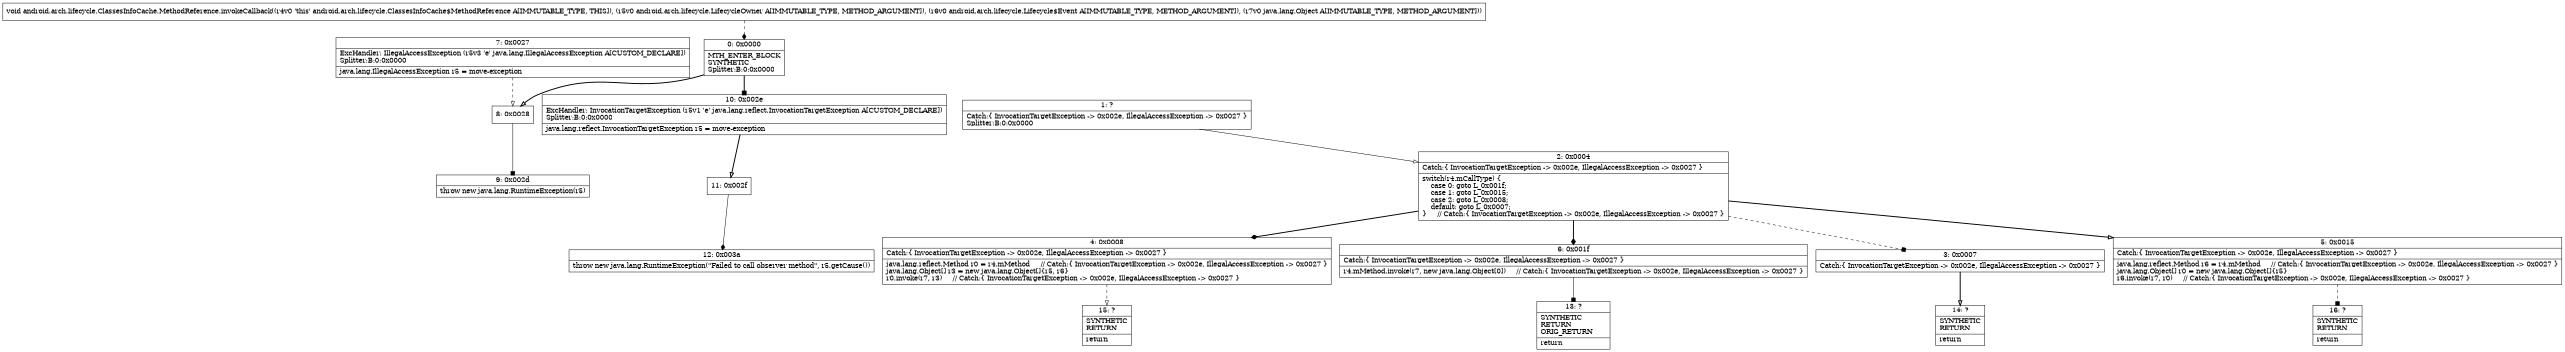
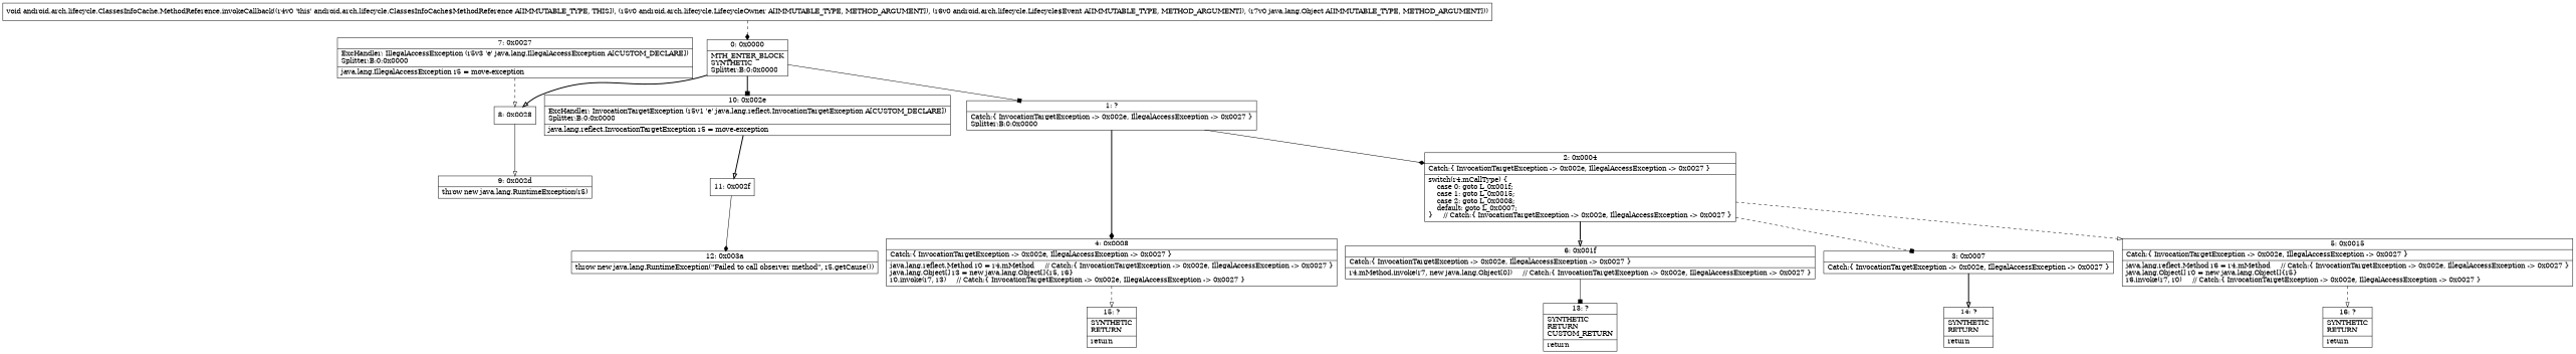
  digraph {
    node [shape=record]
    edge [arrowhead=onormal style=bold]
    n1 [label="{0\:\ 0x0000|MTH_ENTER_BLOCK\lSYNTHETIC\lSplitter:B:0:0x0000\l}"]
    n2 [label="{1\:\ ?|Catch:\{ InvocationTargetException \-\> 0x002e, IllegalAccessException \-\> 0x0027 \}\lSplitter:B:0:0x0000\l}"]
    n3 [label="{10\:\ 0x002e|ExcHandler: InvocationTargetException (r5v1 'e' java.lang.reflect.InvocationTargetException A[CUSTOM_DECLARE])\lSplitter:B:0:0x0000\l|java.lang.reflect.InvocationTargetException r5 = move\-exception\l}"]
    n4 [label="{8\:\ 0x0028}"]
    n5 [label="{2\:\ 0x0004|Catch:\{ InvocationTargetException \-\> 0x002e, IllegalAccessException \-\> 0x0027 \}\l|switch(r4.mCallType) \{\l    case 0: goto L_0x001f;\l    case 1: goto L_0x0015;\l    case 2: goto L_0x0008;\l    default: goto L_0x0007;\l\}     \/\/ Catch:\{ InvocationTargetException \-\> 0x002e, IllegalAccessException \-\> 0x0027 \}\l}"]
    n6 [label="{7\:\ 0x0027|ExcHandler: IllegalAccessException (r5v3 'e' java.lang.IllegalAccessException A[CUSTOM_DECLARE])\lSplitter:B:0:0x0000\l|java.lang.IllegalAccessException r5 = move\-exception\l}"]
    n7 [label="{11\:\ 0x002f}"]
    n8 [label="{3\:\ 0x0007|Catch:\{ InvocationTargetException \-\> 0x002e, IllegalAccessException \-\> 0x0027 \}\l}"]
    n9 [label="{4\:\ 0x0008|Catch:\{ InvocationTargetException \-\> 0x002e, IllegalAccessException \-\> 0x0027 \}\l|java.lang.reflect.Method r0 = r4.mMethod     \/\/ Catch:\{ InvocationTargetException \-\> 0x002e, IllegalAccessException \-\> 0x0027 \}\ljava.lang.Object[] r3 = new java.lang.Object[]\{r5, r6\}\lr0.invoke(r7, r3)     \/\/ Catch:\{ InvocationTargetException \-\> 0x002e, IllegalAccessException \-\> 0x0027 \}\l}"]
    n10 [label="{5\:\ 0x0015|Catch:\{ InvocationTargetException \-\> 0x002e, IllegalAccessException \-\> 0x0027 \}\l|java.lang.reflect.Method r6 = r4.mMethod     \/\/ Catch:\{ InvocationTargetException \-\> 0x002e, IllegalAccessException \-\> 0x0027 \}\ljava.lang.Object[] r0 = new java.lang.Object[]\{r5\}\lr6.invoke(r7, r0)     \/\/ Catch:\{ InvocationTargetException \-\> 0x002e, IllegalAccessException \-\> 0x0027 \}\l}"]
    n11 [label="{6\:\ 0x001f|Catch:\{ InvocationTargetException \-\> 0x002e, IllegalAccessException \-\> 0x0027 \}\l|r4.mMethod.invoke(r7, new java.lang.Object[0])     \/\/ Catch:\{ InvocationTargetException \-\> 0x002e, IllegalAccessException \-\> 0x0027 \}\l}"]
    n12 [label="{14\:\ ?|SYNTHETIC\lRETURN\l|return\l}"]
    n13 [label="{15\:\ ?|SYNTHETIC\lRETURN\l|return\l}"]
    n14 [label="{16\:\ ?|SYNTHETIC\lRETURN\l|return\l}"]
-   n15 [label="{13\:\ ?|SYNTHETIC\lRETURN\lORIG_RETURN\l|return\l}"]
+   n15 [label="{13\:\ ?|SYNTHETIC\lRETURN\lCUSTOM_RETURN\l|return\l}"]
    n16 [label="{9\:\ 0x002d|throw new java.lang.RuntimeException(r5)\l}"]
    n17 [label="{12\:\ 0x003a|throw new java.lang.RuntimeException(\"Failed to call observer method\", r5.getCause())\l}"]
    n18 [label="{void android.arch.lifecycle.ClassesInfoCache.MethodReference.invokeCallback((r4v0 'this' android.arch.lifecycle.ClassesInfoCache$MethodReference A[IMMUTABLE_TYPE, THIS]), (r5v0 android.arch.lifecycle.LifecycleOwner A[IMMUTABLE_TYPE, METHOD_ARGUMENT]), (r6v0 android.arch.lifecycle.Lifecycle$Event A[IMMUTABLE_TYPE, METHOD_ARGUMENT]), (r7v0 java.lang.Object A[IMMUTABLE_TYPE, METHOD_ARGUMENT])) }"]
+   n1 -> n2 [arrowhead=box style=solid]
    n1 -> n3 [arrowhead=box]
    n1 -> n4
-   n2 -> n5 [style=solid]
+   n2 -> n5 [arrowhead=diamond style=solid]
    n3 -> n7
-   n4 -> n16 [arrowhead=box style=solid]
+   n4 -> n16 [style=solid]
    n5 -> n8 [arrowhead=box style=dashed]
-   n5 -> n9 [arrowhead=diamond]
-   n5 -> n10
-   n5 -> n11 [arrowhead=diamond]
+   n2 -> n9 [arrowhead=diamond]
+   n5 -> n10 [style=dashed]
+   n5 -> n11
    n6 -> n4 [style=dashed]
    n7 -> n17 [arrowhead=diamond style=solid]
    n8 -> n12
    n9 -> n13 [style=dashed]
-   n10 -> n14 [arrowhead=box style=dashed]
+   n10 -> n14 [style=dashed]
    n11 -> n15 [arrowhead=box style=solid]
    n18 -> n1 [arrowhead=diamond style=dashed]
  }
